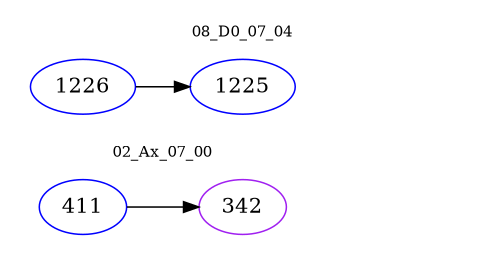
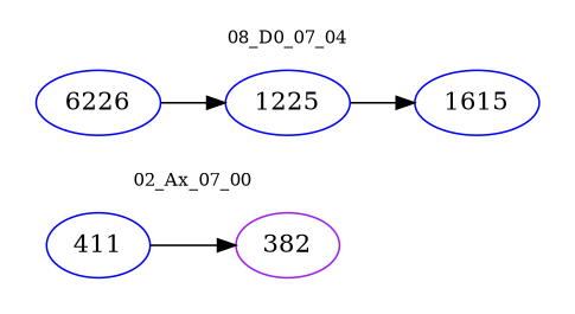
  digraph {
    rankdir=LR
    node [color=blue]
    edge [color=black]
    n1 [label=411]
-   n2 [color=purple label=342]
-   n3 [label=1226]
+   n2 [color=purple label=382]
+   n3 [label=6226]
    n4 [label=1225]
+   n5 [label=1615]
    subgraph cluster_1 {
      color=white
      fontsize=10
      label="02_Ax_07_00"
      n1
      n2
    }
    subgraph cluster_2 {
      color=white
      fontsize=10
      label="08_D0_07_04"
      n3
      n4
+     n5
    }
    n1 -> n2
    n3 -> n4
+   n4 -> n5
  }
